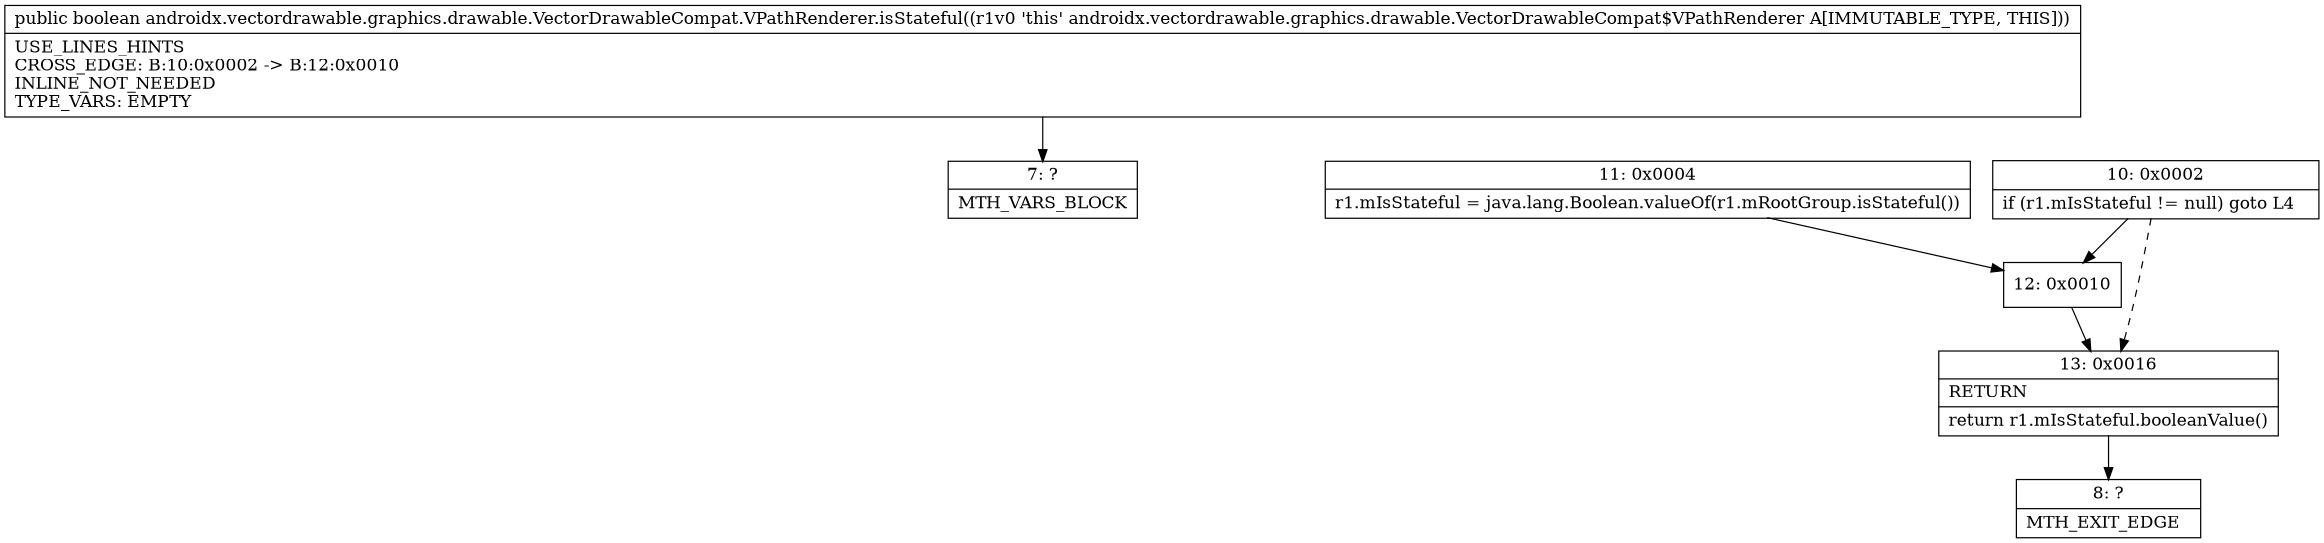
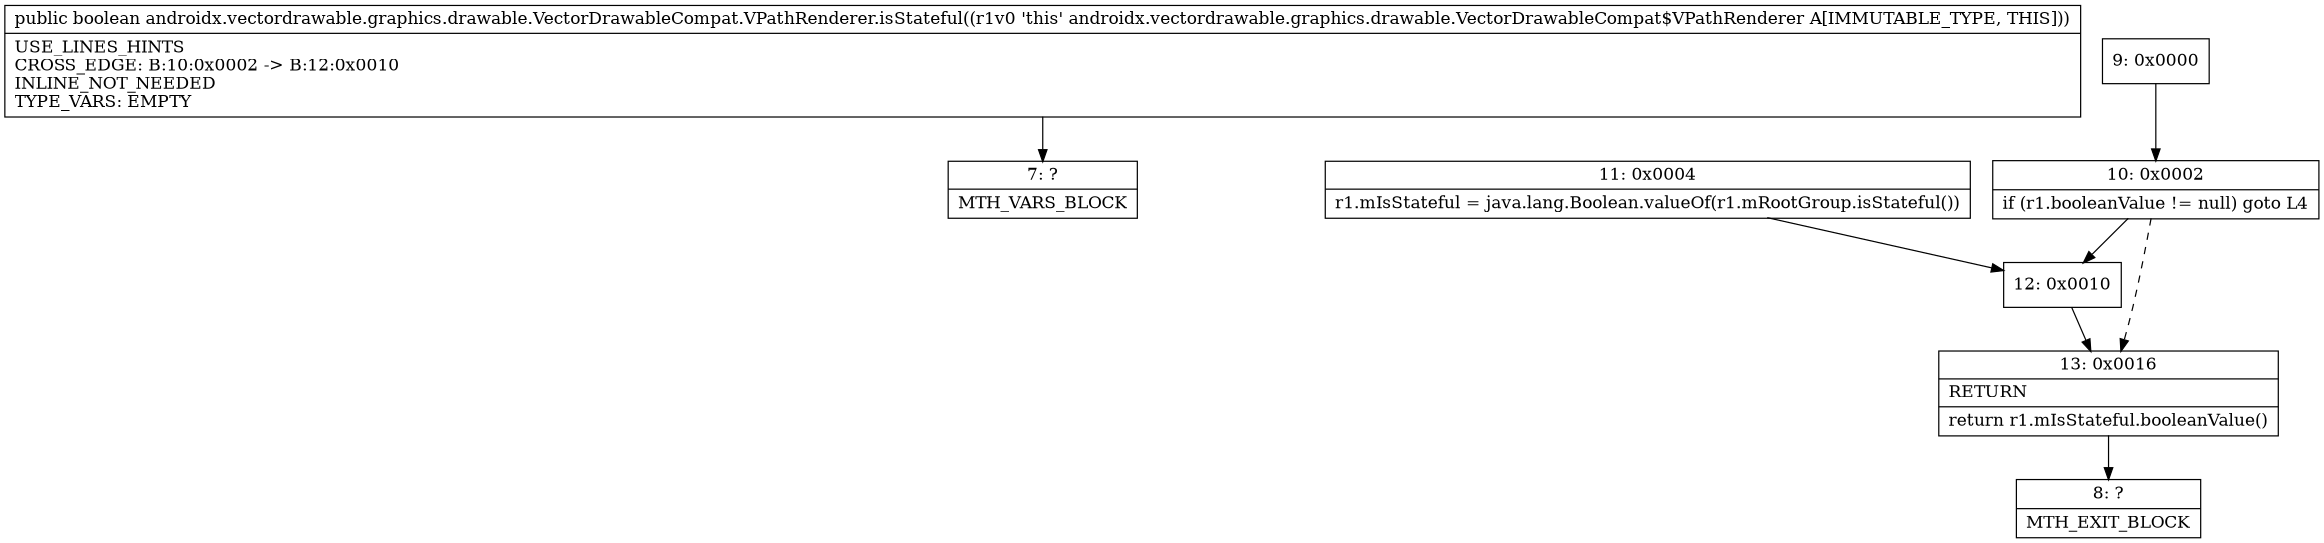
  digraph {
    node [shape=record]
    n1 [label="{7\:\ ?|MTH_VARS_BLOCK\l}"]
-   n3 [label="{10\:\ 0x0002|if (r1.mIsStateful != null) goto L4\l}"]
+   n2 [label="{9\:\ 0x0000}"]
+   n3 [label="{10\:\ 0x0002|if (r1.booleanValue != null) goto L4\l}"]
    n4 [label="{12\:\ 0x0010}"]
    n5 [label="{13\:\ 0x0016|RETURN\l|return r1.mIsStateful.booleanValue()\l}"]
    n6 [label="{11\:\ 0x0004|r1.mIsStateful = java.lang.Boolean.valueOf(r1.mRootGroup.isStateful())\l}"]
-   n7 [label="{8\:\ ?|MTH_EXIT_EDGE\l}"]
+   n7 [label="{8\:\ ?|MTH_EXIT_BLOCK\l}"]
    n8 [label="{public boolean androidx.vectordrawable.graphics.drawable.VectorDrawableCompat.VPathRenderer.isStateful((r1v0 'this' androidx.vectordrawable.graphics.drawable.VectorDrawableCompat$VPathRenderer A[IMMUTABLE_TYPE, THIS]))  | USE_LINES_HINTS\lCROSS_EDGE: B:10:0x0002 \-\> B:12:0x0010\lINLINE_NOT_NEEDED\lTYPE_VARS: EMPTY\l}"]
+   n2 -> n3
    n3 -> n4
    n3 -> n5 [style=dashed]
    n4 -> n5
    n5 -> n7
    n6 -> n4
    n8 -> n1
  }
